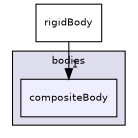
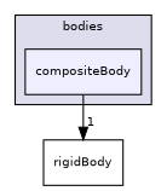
  digraph {
    compound=true
    node [fontname=Helvetica fontsize=10 shape=box]
    n1 [fillcolor="#eeeeff" label=compositeBody pencolor=black style=filled]
    n2 [label=rigidBody]
    subgraph cluster_1 {
      bgcolor="#ddddee"
      fontname=Helvetica
      fontsize=10
      label=bodies
      pencolor=black
      n1
    }
-   n2 -> n1 [headlabel=1 labeldistance=1.5 labelfontname=Helvetica labelfontsize=10]
+   n1 -> n2 [headlabel=1 labeldistance=1.5 labelfontname=Helvetica labelfontsize=10]
  }
